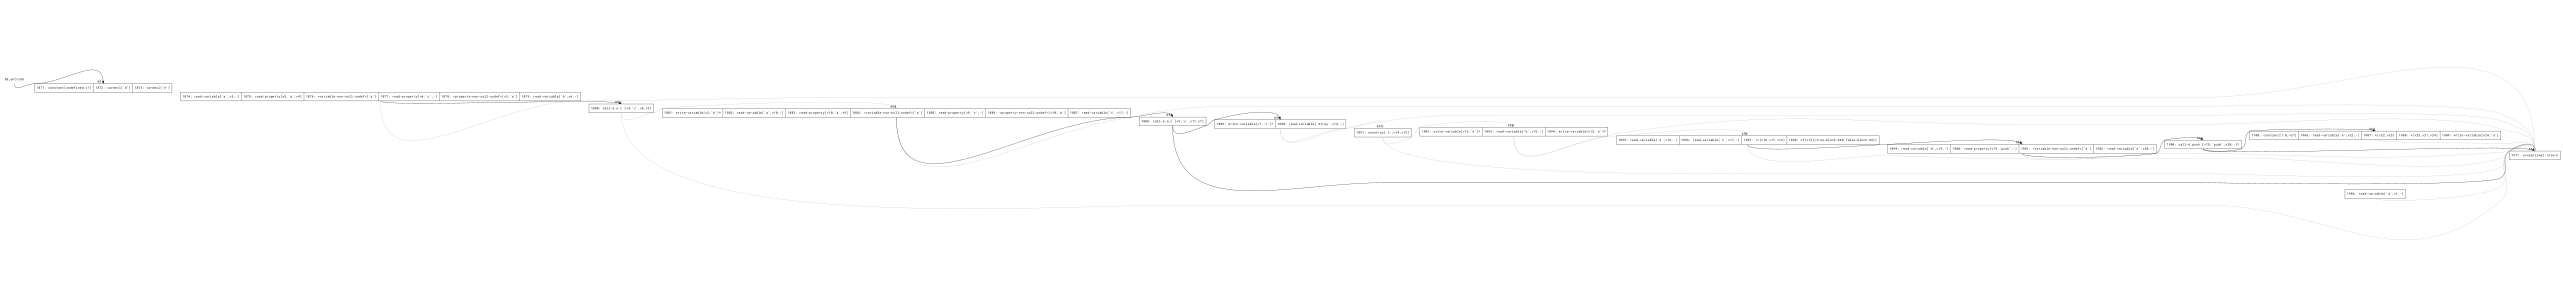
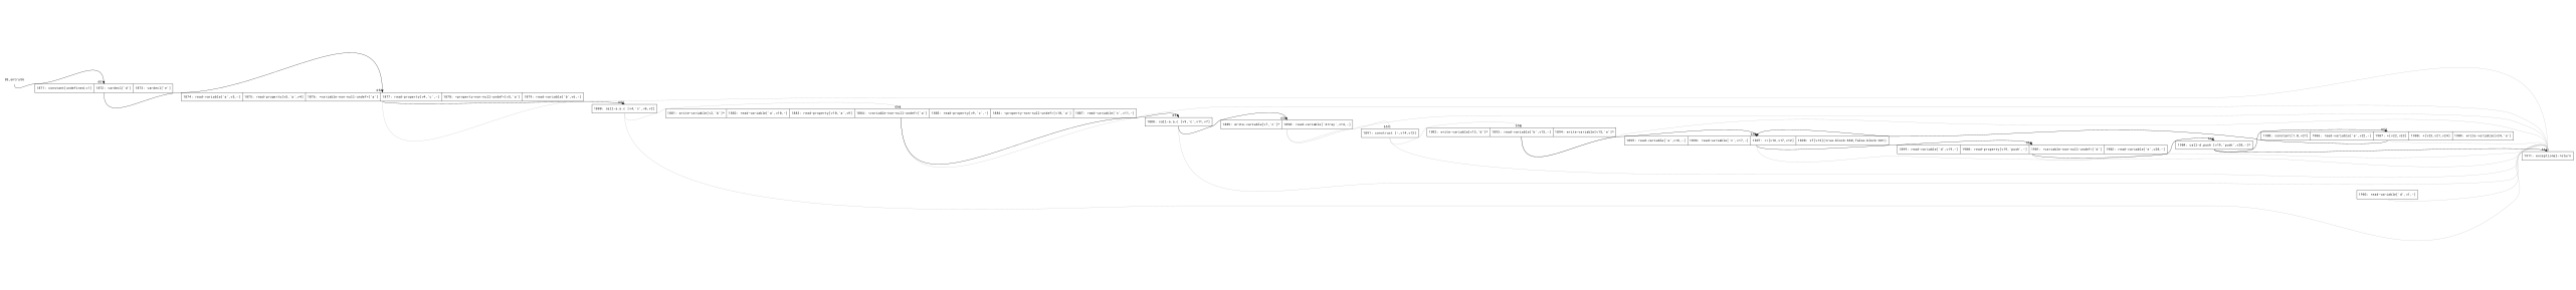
  digraph {
    fontname="Roboto Mono"
    rankdir=LR
    node [fontname="Roboto Mono" shape=record]
    edge [fontname="Roboto Mono" headport=n tailport=s color=gray]
    n1 [label=BB_entry56 shape=none]
    n2 [label="{1871: constant[undefined,v1]|1872: vardecl['d']|1873: vardecl['e']}"]
    n3 [label="{1874: read-variable['a',v5,-]|1875: read-property[v5,'a',v4]|1876: \<variable-non-null-undef\>['a']|1877: read-property[v4,'c',-]|1878: \<property-non-null-undef\>[v5,'a']|1879: read-variable['b',v6,-]}"]
    n4 [label="{1880: call-a.a.c [v4,'c',v6,v2]}"]
    n5 [label="{1911: exceptional-return}"]
    n6 [label="{1881: write-variable[v2,'b']*|1882: read-variable['a',v10,-]|1883: read-property[v10,'a',v9]|1884: \<variable-non-null-undef\>['a']|1885: read-property[v9,'c',-]|1886: \<property-non-null-undef\>[v10,'a']|1887: read-variable['c',v11,-]}"]
    n7 [label="{1888: call-a.a.c [v9,'c',v11,v7]}"]
    n8 [label="{1889: write-variable[v7,'c']*|1890: read-variable['Array',v14,-]}"]
    n9 [label="{1891: construct [-,v14,v13]}"]
    n10 [label="{1892: write-variable[v13,'d']*|1893: read-variable['b',v15,-]|1894: write-variable[v15,'e']*}"]
    n11 [label="{1895: read-variable['e',v16,-]|1896: read-variable['c',v17,-]|1897: \<=[v16,v17,v12]|1898: if[v12](true-block:660,false-block:661)}"]
    n12 [label="{1899: read-variable['d',v19,-]|1900: read-property[v19,'push',-]|1901: \<variable-non-null-undef\>['d']|1902: read-variable['e',v20,-]}"]
    n13 [label="{1904: call-d.push [v19,'push',v20,-]*}"]
    n14 [label="{1903: read-variable['d',v1,-]}"]
    n15 [label="{1905: constant[1.0,v21]|1906: read-variable['e',v22,-]|1907: +[v22,v23]|1908: +[v23,v21,v24]|1909: write-variable[v24,'e']}"]
    n1 -> n2 [headlabel="    651" color=""]
+   n2 -> n3 [headlabel="      652" color=""]
    n3 -> n4 [headlabel="      653" color=""]
    n3 -> n5 [headlabel="      665"]
    n4 -> n5
    n4 -> n6 [headlabel="      654"]
    n6 -> n5
    n6 -> n7 [headlabel="      655" color=""]
-   n7 -> n5 [color=black]
+   n7 -> n5
    n7 -> n8 [headlabel="      656" color=""]
    n8 -> n5
    n8 -> n9 [headlabel="      657"]
    n9 -> n5
    n9 -> n10 [headlabel="      658"]
    n10 -> n5
-   n10 -> n11 [headlabel="      659"]
+   n10 -> n11 [headlabel="      659" color=""]
    n11 -> n5
    n11 -> n12 [headlabel="      660" color=""]
    n12 -> n5
    n12 -> n13 [headlabel="      662" color=""]
    n13 -> n5 [color=black]
    n13 -> n15 [headlabel="      663" color=""]
    n14 -> n5
    n15 -> n5
+   n15 -> n11 [color=""]
  }
